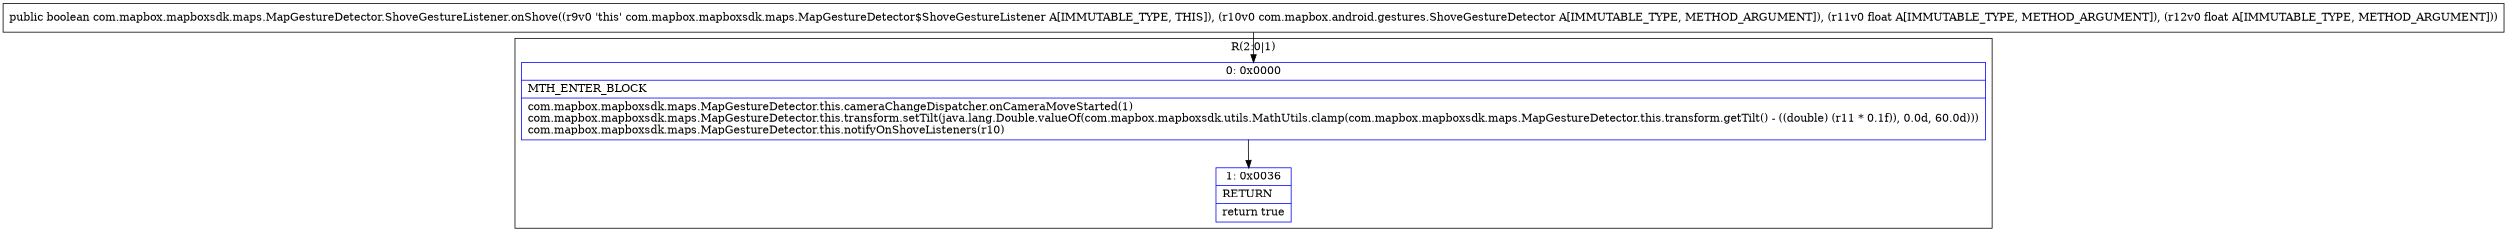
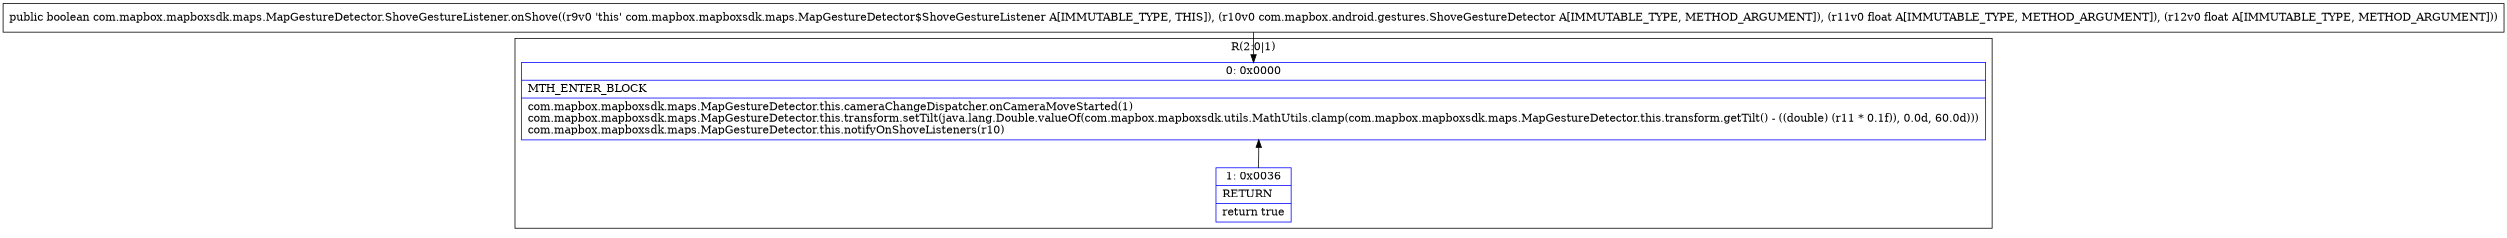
  digraph {
    node [color=blue shape=record]
    n1 [label="{0\:\ 0x0000|MTH_ENTER_BLOCK\l|com.mapbox.mapboxsdk.maps.MapGestureDetector.this.cameraChangeDispatcher.onCameraMoveStarted(1)\lcom.mapbox.mapboxsdk.maps.MapGestureDetector.this.transform.setTilt(java.lang.Double.valueOf(com.mapbox.mapboxsdk.utils.MathUtils.clamp(com.mapbox.mapboxsdk.maps.MapGestureDetector.this.transform.getTilt() \- ((double) (r11 * 0.1f)), 0.0d, 60.0d)))\lcom.mapbox.mapboxsdk.maps.MapGestureDetector.this.notifyOnShoveListeners(r10)\l}"]
    n2 [label="{1\:\ 0x0036|RETURN\l|return true\l}"]
    n3 [label="{public boolean com.mapbox.mapboxsdk.maps.MapGestureDetector.ShoveGestureListener.onShove((r9v0 'this' com.mapbox.mapboxsdk.maps.MapGestureDetector$ShoveGestureListener A[IMMUTABLE_TYPE, THIS]), (r10v0 com.mapbox.android.gestures.ShoveGestureDetector A[IMMUTABLE_TYPE, METHOD_ARGUMENT]), (r11v0 float A[IMMUTABLE_TYPE, METHOD_ARGUMENT]), (r12v0 float A[IMMUTABLE_TYPE, METHOD_ARGUMENT])) }" color=""]
    subgraph cluster_1 {
      label="R(2:0|1)"
      n1
      n2
    }
-   n1 -> n2
+   n2 -> n1
    n3 -> n1
  }
